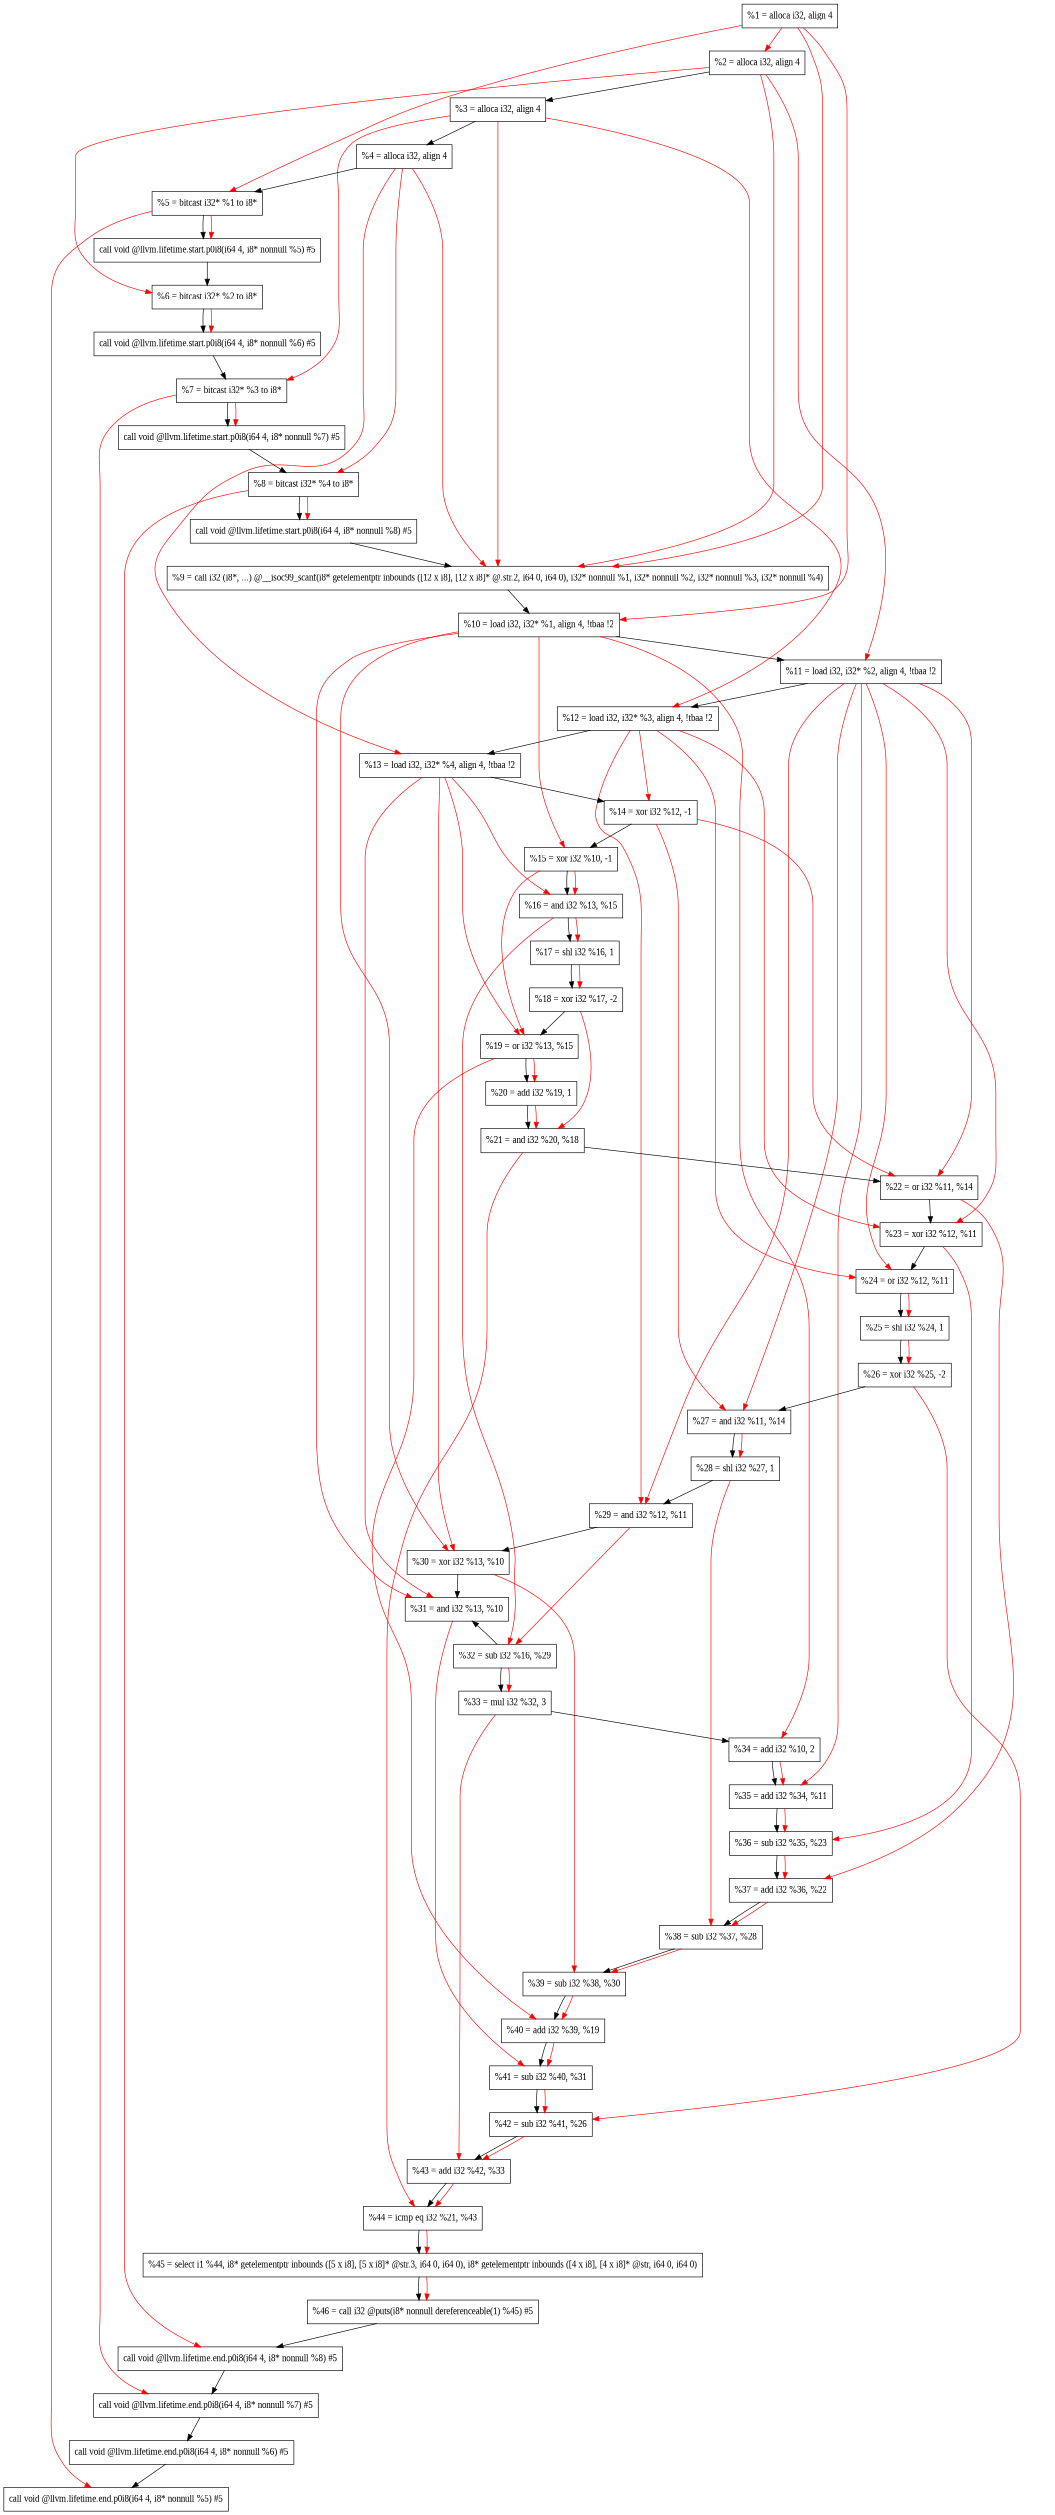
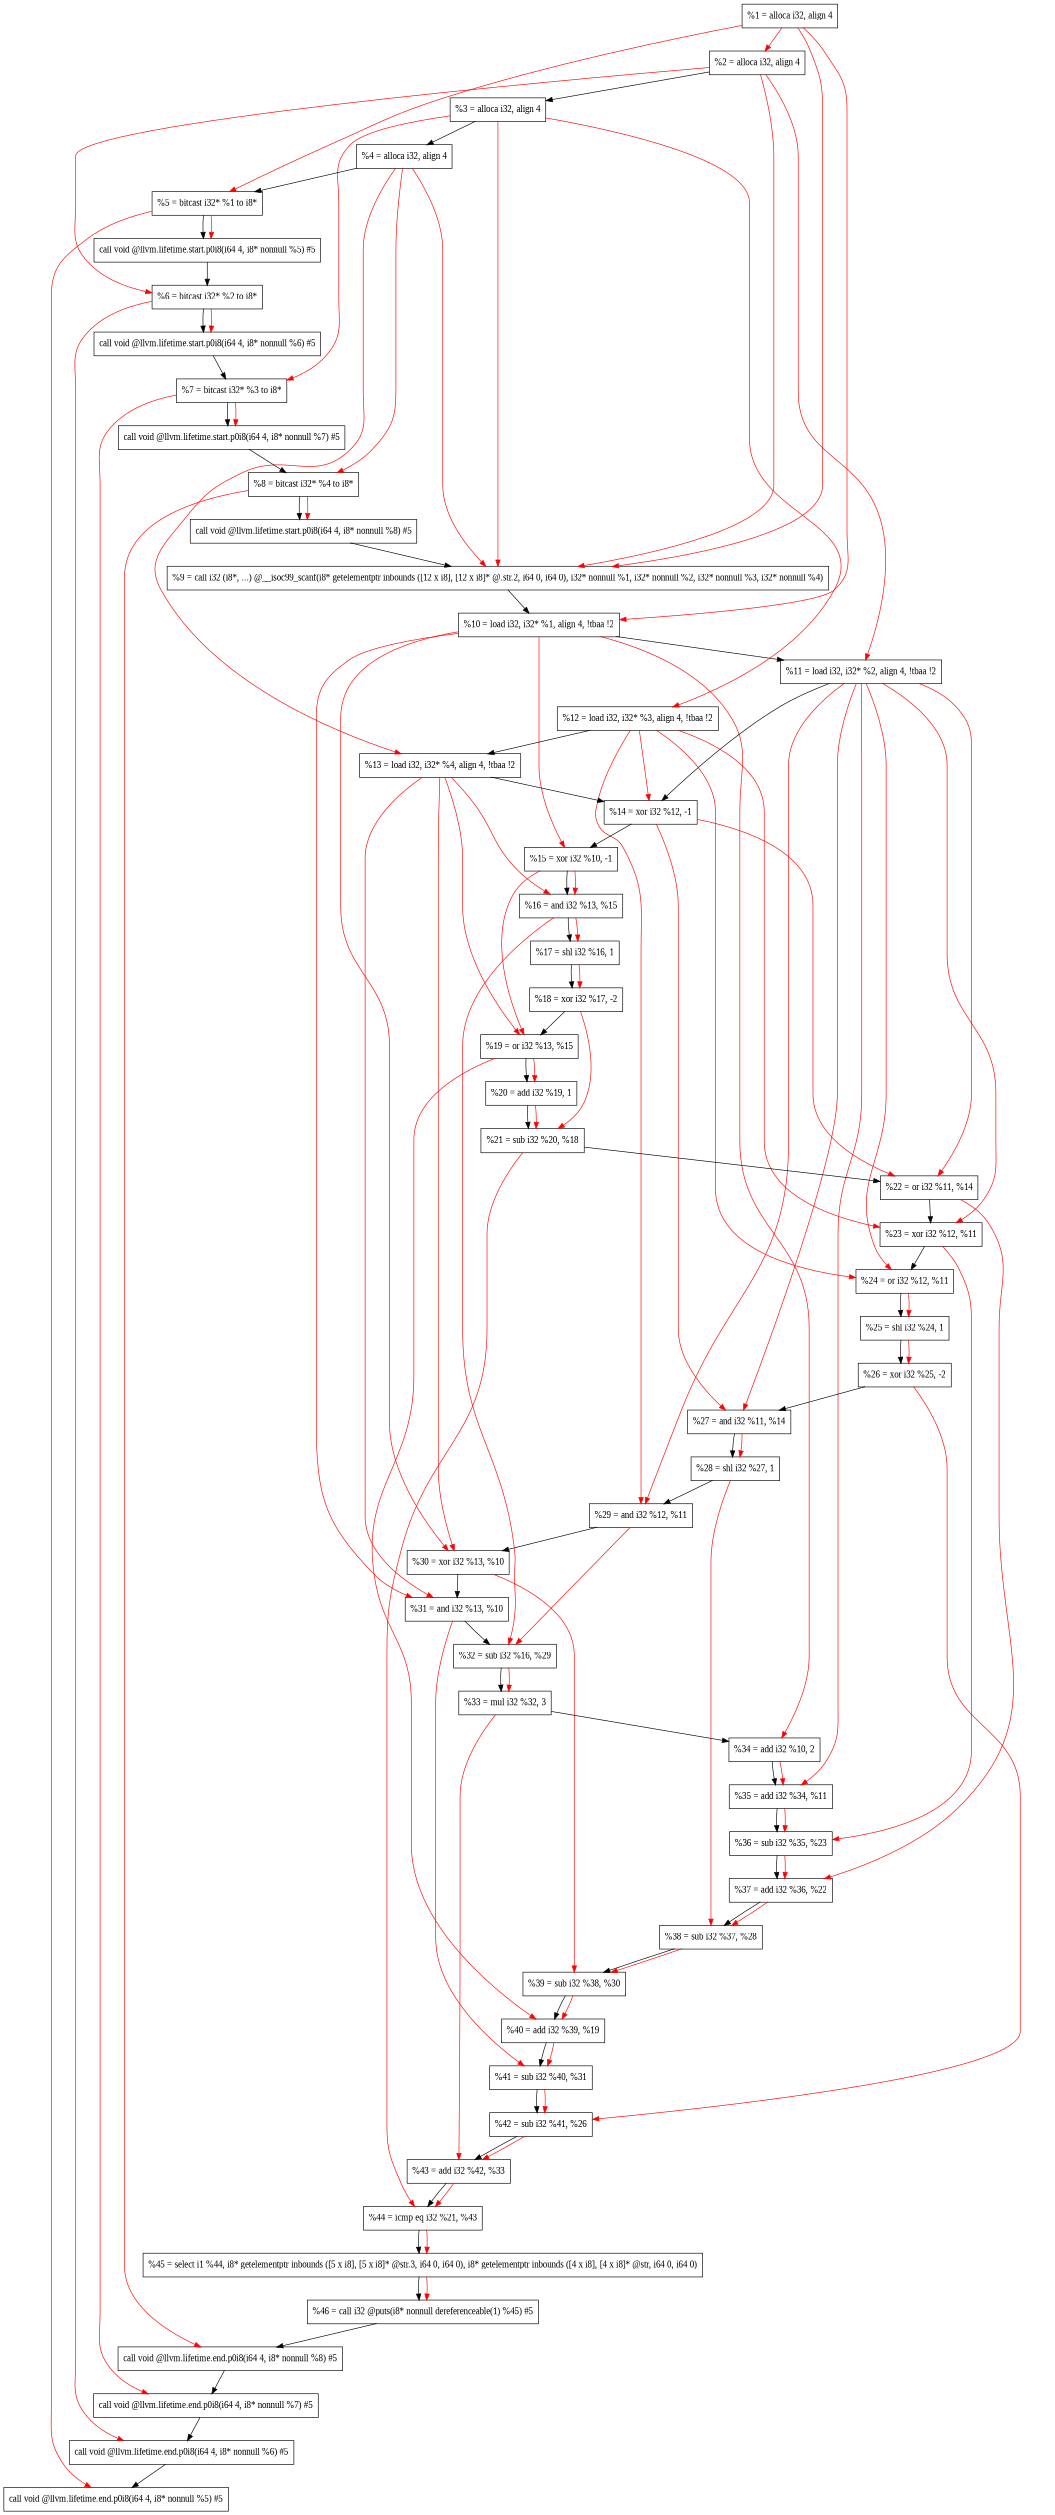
  digraph {
    fontname="Liberation Serif"
    node [fontname="Liberation Serif" shape=record]
    edge [color=red fontname="Liberation Serif"]
    n1 [label="  %1 = alloca i32, align 4"]
    n2 [label="  %2 = alloca i32, align 4"]
    n3 [label="  %5 = bitcast i32* %1 to i8*"]
    n4 [label="  %9 = call i32 (i8*, ...) @__isoc99_scanf(i8* getelementptr inbounds ([12 x i8], [12 x i8]* @.str.2, i64 0, i64 0), i32* nonnull %1, i32* nonnull %2, i32* nonnull %3, i32* nonnull %4)"]
    n5 [label="  %10 = load i32, i32* %1, align 4, !tbaa !2"]
    n6 [label="  %3 = alloca i32, align 4"]
    n7 [label="  %6 = bitcast i32* %2 to i8*"]
    n8 [label="  %11 = load i32, i32* %2, align 4, !tbaa !2"]
    n9 [label="  call void @llvm.lifetime.start.p0i8(i64 4, i8* nonnull %5) #5"]
    n10 [label="  call void @llvm.lifetime.end.p0i8(i64 4, i8* nonnull %5) #5"]
    n11 [label="  %15 = xor i32 %10, -1"]
    n12 [label="  %30 = xor i32 %13, %10"]
    n13 [label="  %31 = and i32 %13, %10"]
    n14 [label="  %34 = add i32 %10, 2"]
    n15 [label="  %4 = alloca i32, align 4"]
    n16 [label="  %7 = bitcast i32* %3 to i8*"]
    n17 [label="  %12 = load i32, i32* %3, align 4, !tbaa !2"]
    n18 [label="  call void @llvm.lifetime.start.p0i8(i64 4, i8* nonnull %6) #5"]
    n19 [label="  call void @llvm.lifetime.end.p0i8(i64 4, i8* nonnull %6) #5"]
    n20 [label="  %22 = or i32 %11, %14"]
    n21 [label="  %23 = xor i32 %12, %11"]
    n22 [label="  %24 = or i32 %12, %11"]
    n23 [label="  %27 = and i32 %11, %14"]
    n24 [label="  %29 = and i32 %12, %11"]
    n25 [label="  %35 = add i32 %34, %11"]
    n26 [label="  %8 = bitcast i32* %4 to i8*"]
    n27 [label="  %13 = load i32, i32* %4, align 4, !tbaa !2"]
    n28 [label="  call void @llvm.lifetime.start.p0i8(i64 4, i8* nonnull %7) #5"]
    n29 [label="  call void @llvm.lifetime.end.p0i8(i64 4, i8* nonnull %7) #5"]
    n30 [label="  %14 = xor i32 %12, -1"]
    n31 [label="  call void @llvm.lifetime.start.p0i8(i64 4, i8* nonnull %8) #5"]
    n32 [label="  call void @llvm.lifetime.end.p0i8(i64 4, i8* nonnull %8) #5"]
    n33 [label="  %16 = and i32 %13, %15"]
    n34 [label="  %19 = or i32 %13, %15"]
    n35 [label="  %39 = sub i32 %38, %30"]
    n36 [label="  %32 = sub i32 %16, %29"]
    n37 [label="  %41 = sub i32 %40, %31"]
    n38 [label="  %37 = add i32 %36, %22"]
    n39 [label="  %36 = sub i32 %35, %23"]
    n40 [label="  %25 = shl i32 %24, 1"]
    n41 [label="  %28 = shl i32 %27, 1"]
    n42 [label="  %17 = shl i32 %16, 1"]
    n43 [label="  %20 = add i32 %19, 1"]
    n44 [label="  %40 = add i32 %39, %19"]
    n45 [label="  %18 = xor i32 %17, -2"]
    n46 [label="  %33 = mul i32 %32, 3"]
-   n47 [label="%21 = and i32 %20, %18"]
+   n47 [label="  %21 = sub i32 %20, %18"]
    n48 [label="  %44 = icmp eq i32 %21, %43"]
    n49 [label="  %45 = select i1 %44, i8* getelementptr inbounds ([5 x i8], [5 x i8]* @str.3, i64 0, i64 0), i8* getelementptr inbounds ([4 x i8], [4 x i8]* @str, i64 0, i64 0)"]
    n50 [label="  %38 = sub i32 %37, %28"]
    n51 [label="  %26 = xor i32 %25, -2"]
    n52 [label="  %42 = sub i32 %41, %26"]
    n53 [label="  %43 = add i32 %42, %33"]
    n54 [label="  %46 = call i32 @puts(i8* nonnull dereferenceable(1) %45) #5"]
    n1 -> n2
    n1 -> n3
    n1 -> n4
    n1 -> n5
    n2 -> n4
    n2 -> n6 [color=""]
    n2 -> n7
    n2 -> n8
    n3 -> n9 [color=""]
    n3 -> n9
    n3 -> n10
    n4 -> n5 [color=""]
    n5 -> n8 [color=""]
    n5 -> n11
    n5 -> n12
    n5 -> n13
    n5 -> n14
    n6 -> n4
    n6 -> n15 [color=""]
    n6 -> n16
    n6 -> n17
    n7 -> n18 [color=""]
    n7 -> n18
-   n8 -> n17 [color=""]
+   n7 -> n19
+   n8 -> n30 [color=""]
    n8 -> n20
    n8 -> n21
    n8 -> n22
    n8 -> n23
    n8 -> n24
    n8 -> n25
    n9 -> n7 [color=""]
    n11 -> n33 [color=""]
    n11 -> n33
    n11 -> n34
    n12 -> n13 [color=""]
    n12 -> n35
-   n36 -> n13 [color=""]
+   n13 -> n36 [color=""]
    n13 -> n37
    n14 -> n25 [color=""]
    n14 -> n25
    n15 -> n3 [color=""]
    n15 -> n4
    n15 -> n26
    n15 -> n27
    n16 -> n28 [color=""]
    n16 -> n28
    n16 -> n29
    n17 -> n21
    n17 -> n22
    n17 -> n24
    n17 -> n27 [color=""]
    n17 -> n30
    n18 -> n16 [color=""]
    n19 -> n10 [color=""]
    n20 -> n21 [color=""]
    n20 -> n38
    n21 -> n22 [color=""]
    n21 -> n39
    n22 -> n40 [color=""]
    n22 -> n40
    n23 -> n41 [color=""]
    n23 -> n41
    n24 -> n12 [color=""]
    n24 -> n36
    n25 -> n39 [color=""]
    n25 -> n39
    n26 -> n31 [color=""]
    n26 -> n31
    n26 -> n32
    n27 -> n12
    n27 -> n13
    n27 -> n30 [color=""]
    n27 -> n33
    n27 -> n34
    n28 -> n26 [color=""]
    n29 -> n19 [color=""]
    n30 -> n11 [color=""]
    n30 -> n20
    n30 -> n23
    n31 -> n4 [color=""]
    n32 -> n29 [color=""]
    n33 -> n36
    n33 -> n42 [color=""]
    n33 -> n42
    n34 -> n43 [color=""]
    n34 -> n43
    n34 -> n44
    n35 -> n44 [color=""]
    n35 -> n44
    n36 -> n46 [color=""]
    n36 -> n46
    n37 -> n52 [color=""]
    n37 -> n52
    n38 -> n50 [color=""]
    n38 -> n50
    n39 -> n38 [color=""]
    n39 -> n38
    n40 -> n51 [color=""]
    n40 -> n51
    n41 -> n24 [color=""]
    n41 -> n50
    n42 -> n45 [color=""]
    n42 -> n45
    n43 -> n47 [color=""]
    n43 -> n47
    n44 -> n37 [color=""]
    n44 -> n37
    n45 -> n34 [color=""]
    n45 -> n47
    n46 -> n14 [color=""]
    n46 -> n53
    n47 -> n20 [color=""]
    n47 -> n48
    n48 -> n49 [color=""]
    n48 -> n49
    n49 -> n54 [color=""]
    n49 -> n54
    n50 -> n35 [color=""]
    n50 -> n35
    n51 -> n23 [color=""]
    n51 -> n52
    n52 -> n53 [color=""]
    n52 -> n53
    n53 -> n48 [color=""]
    n53 -> n48
    n54 -> n32 [color=""]
  }
